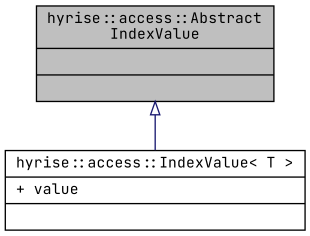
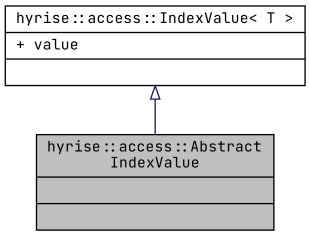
  digraph {
    fontname="JetBrains Mono"
    node [color=black fontname="JetBrains Mono" fontsize=11 shape=record style=filled]
    n1 [fillcolor=grey75 fontcolor=black height=0.2 label="{hyrise::access::Abstract\lIndexValue\n||}" width=0.4]
    n2 [fillcolor=white height=0.2 label="{hyrise::access::IndexValue\< T \>\n|+ value\l|}" width=0.4]
-   n1 -> n2 [arrowtail=onormal color=midnightblue dir=back fontname="JetBrains Mono" fontsize=11 labelfontname=Helvetica labelfontsize=11 style=solid]
+   n2 -> n1 [arrowtail=onormal color=midnightblue dir=back fontname="JetBrains Mono" fontsize=11 labelfontname=Helvetica labelfontsize=11 style=solid]
  }
